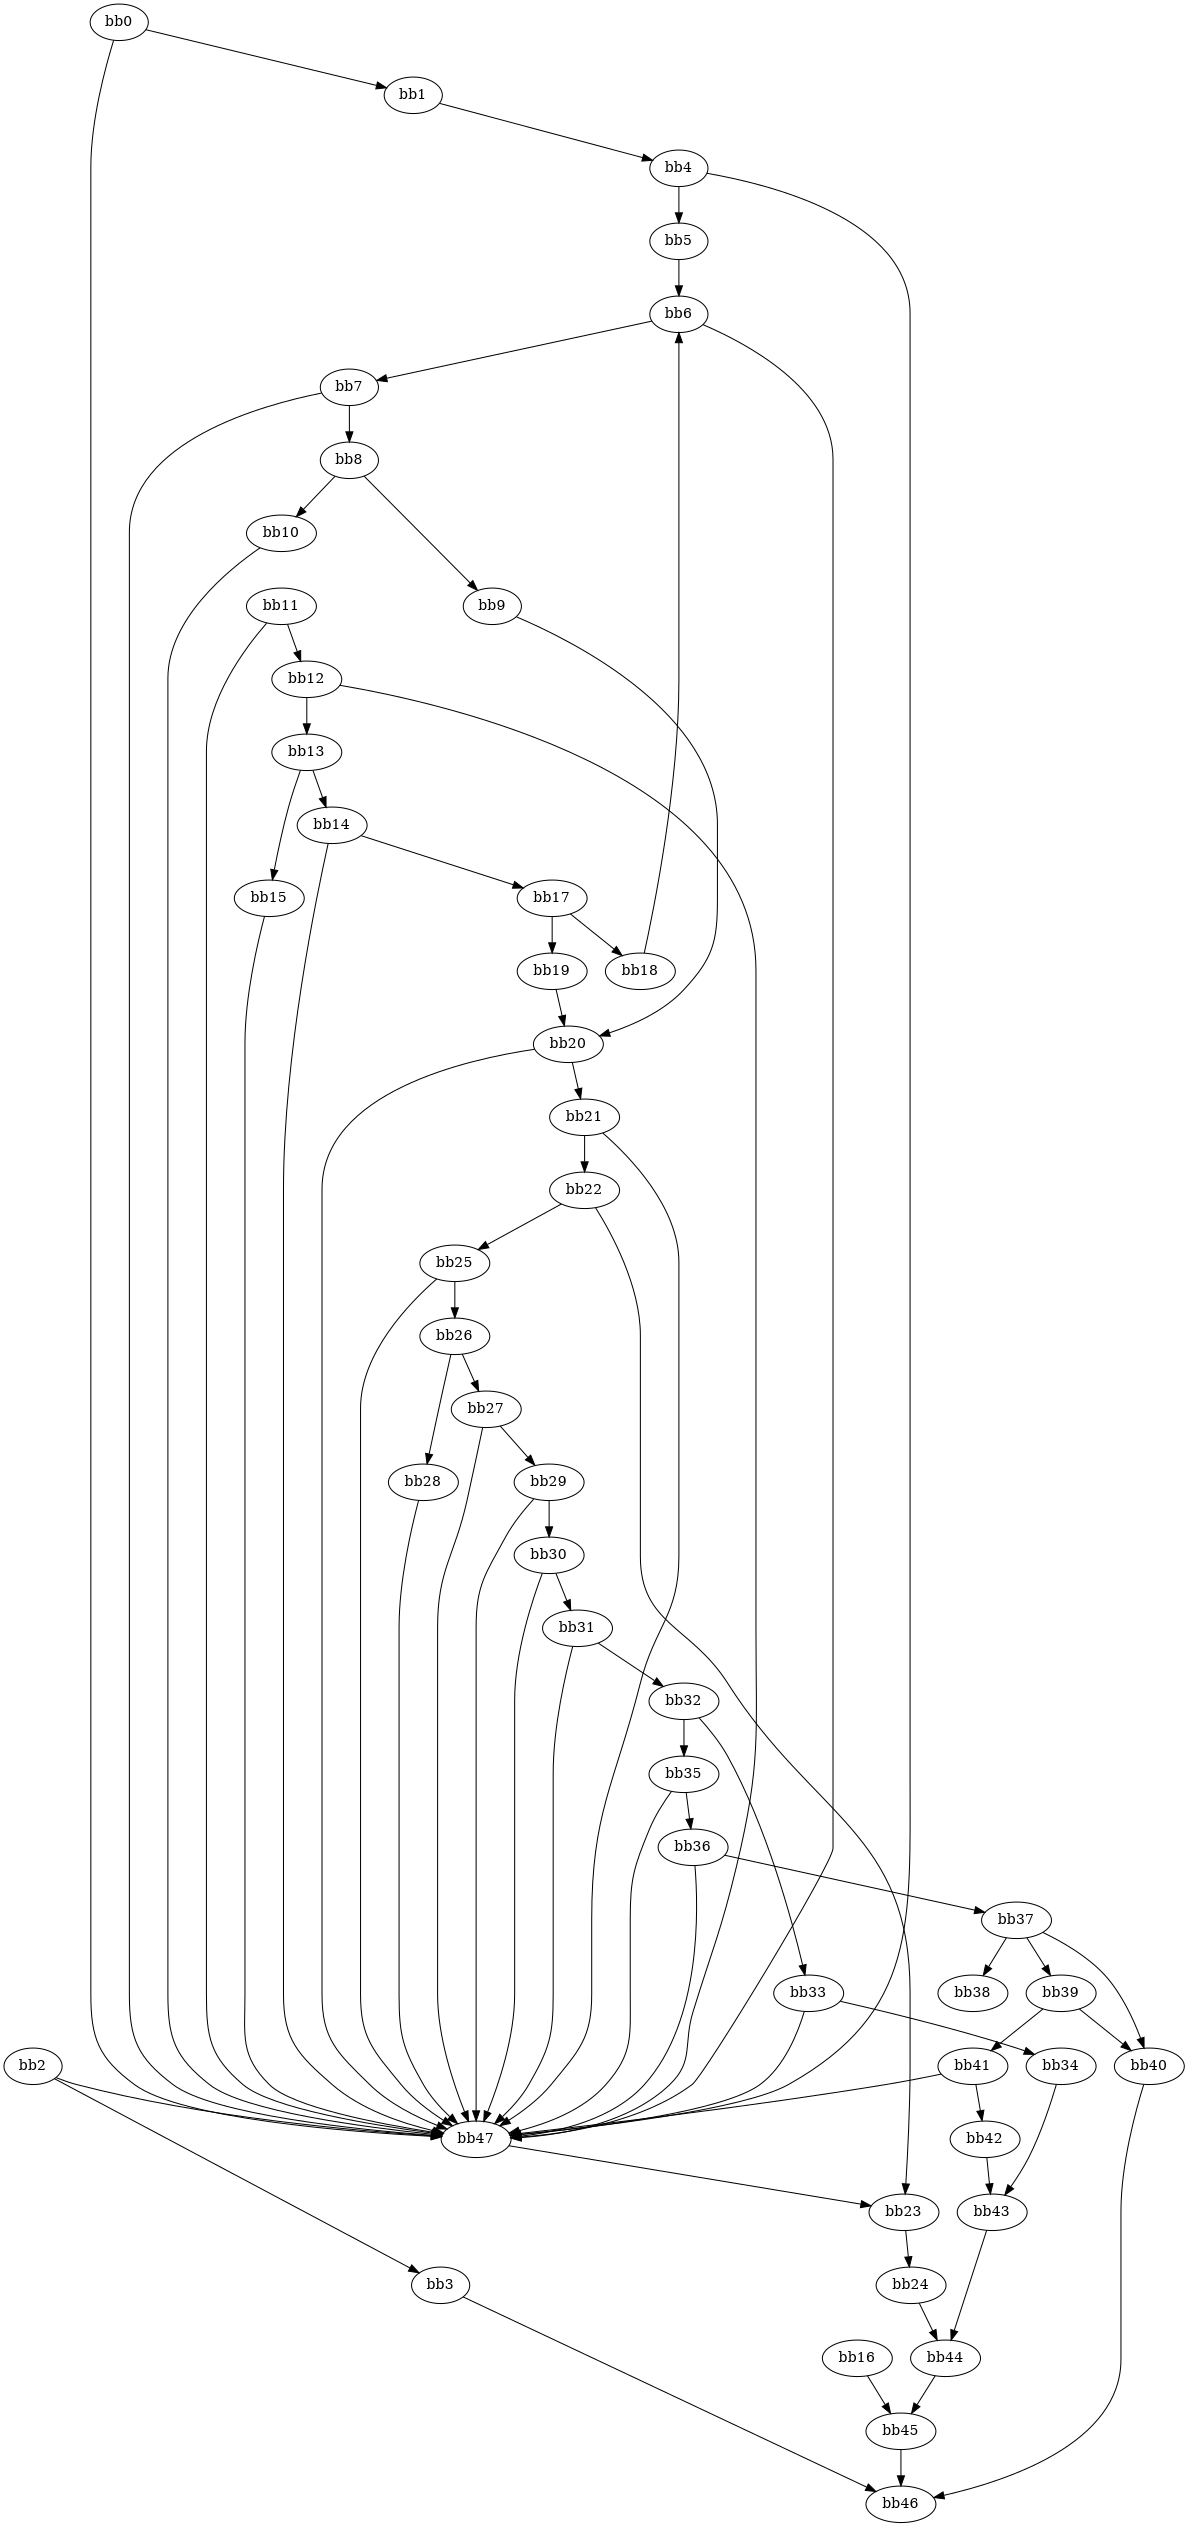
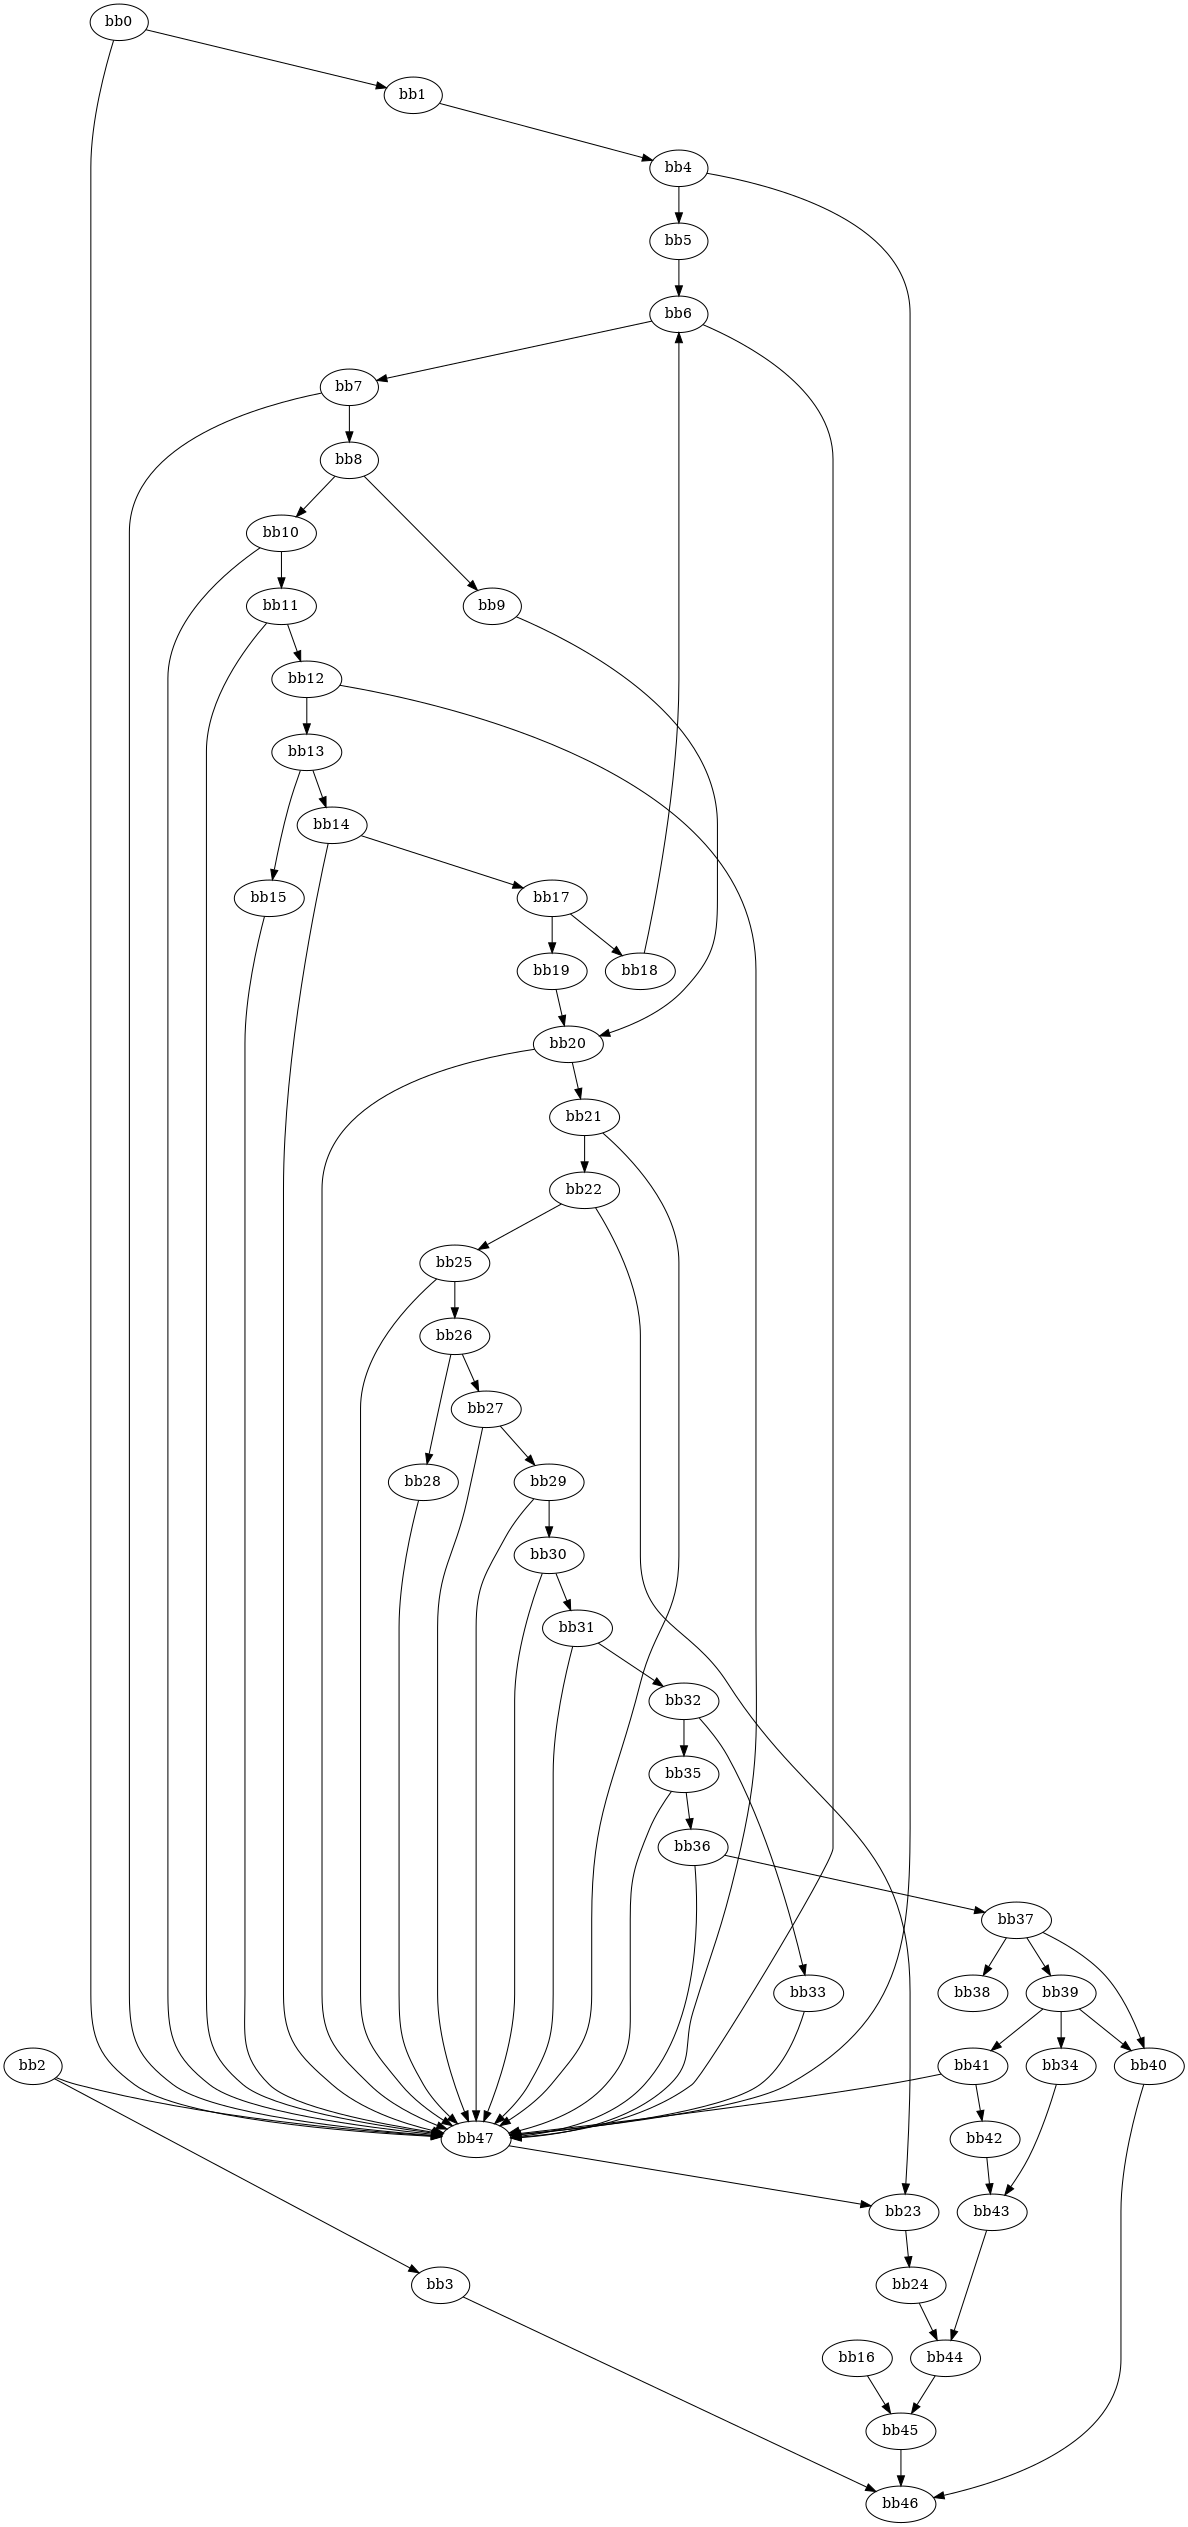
  digraph {
    n1 [label="bb0\l"]
    n2 [label="bb1\l"]
    n3 [label="bb47\l"]
    n4 [label="bb4\l"]
    n5 [label="bb23\l"]
    n6 [label="bb2\l"]
    n7 [label="bb3\l"]
    n8 [label="bb5\l"]
    n9 [label="bb46\l"]
    n10 [label="bb6\l"]
    n11 [label="bb7\l"]
    n12 [label="bb8\l"]
    n13 [label="bb9\l"]
    n14 [label="bb10\l"]
    n15 [label="bb20\l"]
    n16 [label="bb11\l"]
    n17 [label="bb21\l"]
    n18 [label="bb12\l"]
    n19 [label="bb13\l"]
    n20 [label="bb14\l"]
    n21 [label="bb15\l"]
    n22 [label="bb17\l"]
    n23 [label="bb18\l"]
    n24 [label="bb19\l"]
    n25 [label="bb16\l"]
    n26 [label="bb45\l"]
    n27 [label="bb22\l"]
    n28 [label="bb25\l"]
    n29 [label="bb24\l"]
    n30 [label="bb26\l"]
    n31 [label="bb44\l"]
    n32 [label="bb27\l"]
    n33 [label="bb28\l"]
    n34 [label="bb29\l"]
    n35 [label="bb30\l"]
    n36 [label="bb31\l"]
    n37 [label="bb32\l"]
    n38 [label="bb33\l"]
    n39 [label="bb35\l"]
    n40 [label="bb34\l"]
    n41 [label="bb36\l"]
    n42 [label="bb43\l"]
    n43 [label="bb37\l"]
    n44 [label="bb38\l"]
    n45 [label="bb39\l"]
    n46 [label="bb40\l"]
    n47 [label="bb41\l"]
    n48 [label="bb42\l"]
    n1 -> n2
    n1 -> n3
    n2 -> n4
    n3 -> n5
    n4 -> n3
    n4 -> n8
    n5 -> n29
    n6 -> n3
    n6 -> n7
    n7 -> n9
    n8 -> n10
    n10 -> n3
    n10 -> n11
    n11 -> n3
    n11 -> n12
    n12 -> n13
    n12 -> n14
    n13 -> n15
    n14 -> n3
+   n14 -> n16
    n15 -> n3
    n15 -> n17
    n16 -> n3
    n16 -> n18
    n17 -> n3
    n17 -> n27
    n18 -> n3
    n18 -> n19
    n19 -> n20
    n19 -> n21
    n20 -> n3
    n20 -> n22
    n21 -> n3
    n22 -> n23
    n22 -> n24
    n23 -> n10
    n24 -> n15
    n25 -> n26
    n26 -> n9
    n27 -> n5
    n27 -> n28
    n28 -> n3
    n28 -> n30
    n29 -> n31
    n30 -> n32
    n30 -> n33
    n31 -> n26
    n32 -> n3
    n32 -> n34
    n33 -> n3
    n34 -> n3
    n34 -> n35
    n35 -> n3
    n35 -> n36
    n36 -> n3
    n36 -> n37
    n37 -> n38
    n37 -> n39
    n38 -> n3
-   n38 -> n40
+   n45 -> n40
    n39 -> n3
    n39 -> n41
    n40 -> n42
    n41 -> n3
    n41 -> n43
    n42 -> n31
    n43 -> n44
    n43 -> n45
    n43 -> n46
    n45 -> n46
    n45 -> n47
    n46 -> n9
    n47 -> n3
    n47 -> n48
    n48 -> n42
  }
